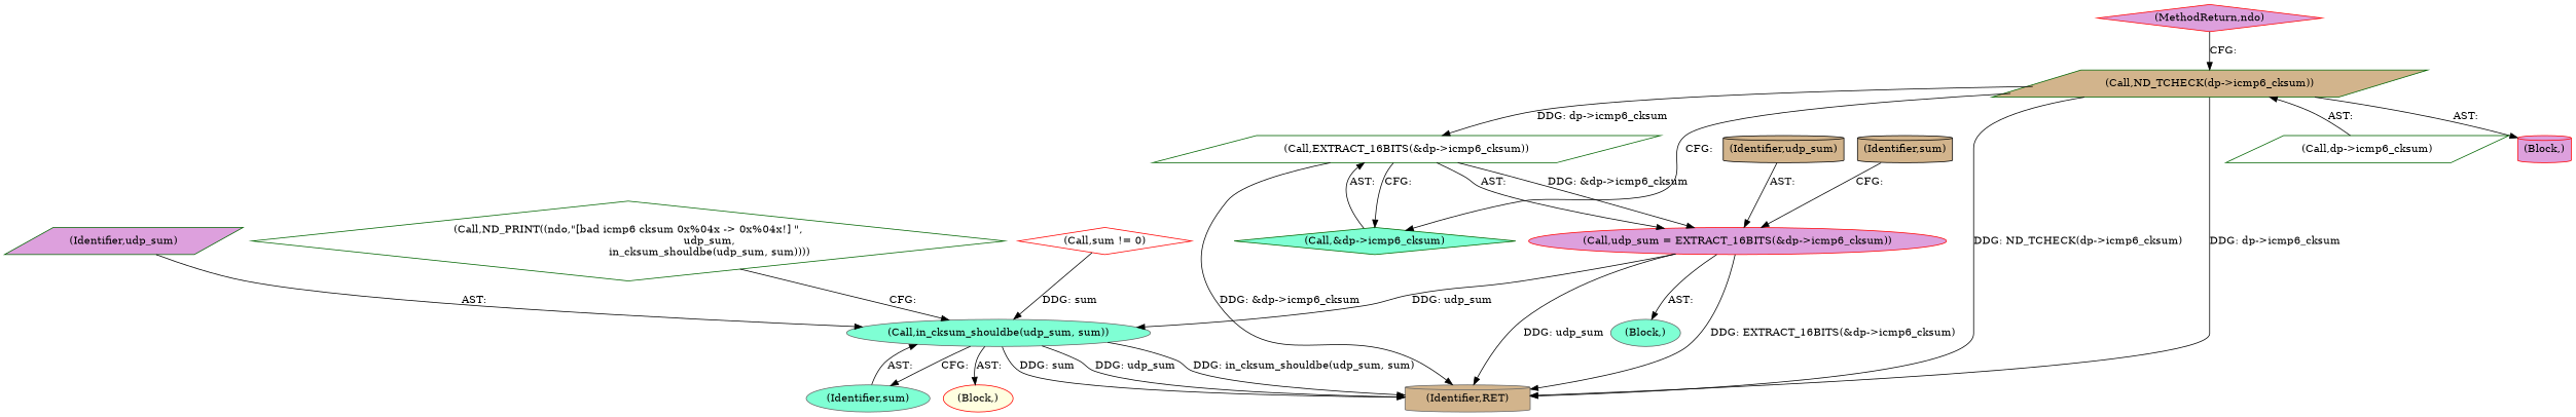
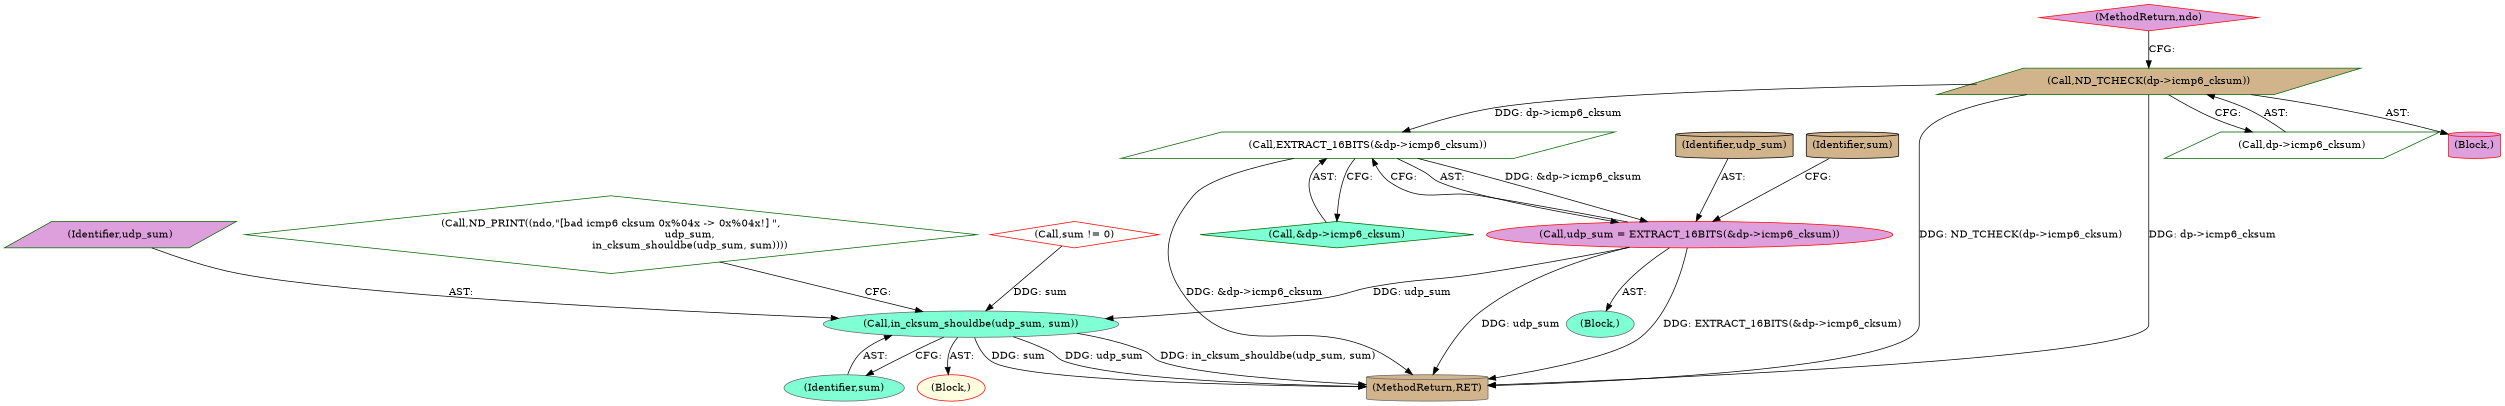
  digraph {
    node [color=darkgreen fillcolor=white shape=ellipse style=filled]
    n1 [label="(Call,EXTRACT_16BITS(&dp->icmp6_cksum))" shape=parallelogram]
    n2 [color=red fillcolor=plum label="(Call,udp_sum = EXTRACT_16BITS(&dp->icmp6_cksum))"]
    n3 [fillcolor=aquamarine label="(Call,&dp->icmp6_cksum)" shape=diamond]
-   n4 [color=gray40 fillcolor=tan label="(Identifier,RET)" shape=cylinder]
+   n4 [color=gray40 fillcolor=tan label="(MethodReturn,RET)" shape=cylinder]
    n5 [color=gray40 fillcolor=aquamarine label="(Call,in_cksum_shouldbe(udp_sum, sum))"]
    n6 [color=gray40 fillcolor=aquamarine label="(Block,)"]
    n7 [fillcolor=tan label="(Call,ND_TCHECK(dp->icmp6_cksum))" shape=parallelogram]
    n8 [label="(Call,dp->icmp6_cksum)" shape=parallelogram]
    n9 [color=red fillcolor=plum label="(Block,)" shape=cylinder]
    n10 [color=gray40 fillcolor=aquamarine label="(Identifier,sum)"]
    n11 [color=red fillcolor=lightyellow label="(Block,)"]
    n12 [fillcolor=plum label="(Identifier,udp_sum)" shape=parallelogram]
    n13 [color=black fillcolor=tan label="(Identifier,udp_sum)" shape=cylinder]
    n14 [color=black fillcolor=tan label="(Identifier,sum)" shape=cylinder]
    n15 [color=red fillcolor=plum label="(MethodReturn,ndo)" shape=diamond]
    n16 [label="(Call,ND_PRINT((ndo,\"[bad icmp6 cksum 0x%04x -> 0x%04x!] \",\n                                                udp_sum,\n                                                in_cksum_shouldbe(udp_sum, sum))))" shape=diamond]
    n17 [color=red label="(Call,sum != 0)" shape=diamond]
    n1 -> n2 [label="AST: "]
    n1 -> n2 [label="DDG: &dp->icmp6_cksum"]
    n1 -> n3 [label="CFG: "]
    n1 -> n4 [label="DDG: &dp->icmp6_cksum"]
+   n2 -> n1 [label="CFG: "]
    n2 -> n4 [label="DDG: EXTRACT_16BITS(&dp->icmp6_cksum)"]
    n2 -> n4 [label="DDG: udp_sum"]
    n2 -> n5 [label="DDG: udp_sum"]
    n2 -> n6 [label="AST: "]
    n3 -> n1 [label="AST: "]
    n5 -> n4 [label="DDG: udp_sum"]
    n5 -> n4 [label="DDG: in_cksum_shouldbe(udp_sum, sum)"]
    n5 -> n4 [label="DDG: sum"]
    n5 -> n10 [label="CFG: "]
    n5 -> n11 [label="AST: "]
    n7 -> n1 [label="DDG: dp->icmp6_cksum"]
    n7 -> n4 [label="DDG: dp->icmp6_cksum"]
    n7 -> n4 [label="DDG: ND_TCHECK(dp->icmp6_cksum)"]
-   n7 -> n3 [label="CFG: "]
+   n7 -> n8 [label="CFG: "]
    n7 -> n9 [label="AST: "]
    n8 -> n7 [label="AST: "]
    n10 -> n5 [label="AST: "]
    n12 -> n5 [label="AST: "]
    n13 -> n2 [label="AST: "]
    n14 -> n2 [label="CFG: "]
    n15 -> n7 [label="CFG: "]
    n16 -> n5 [label="CFG: "]
    n17 -> n5 [label="DDG: sum"]
  }
